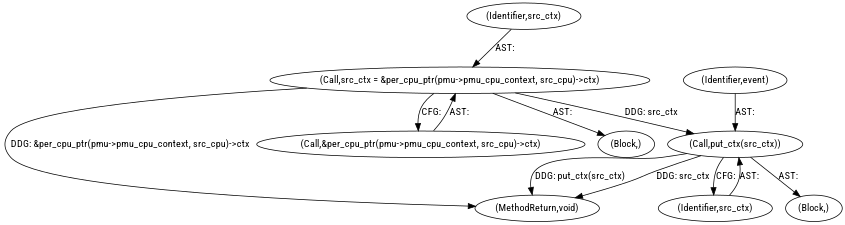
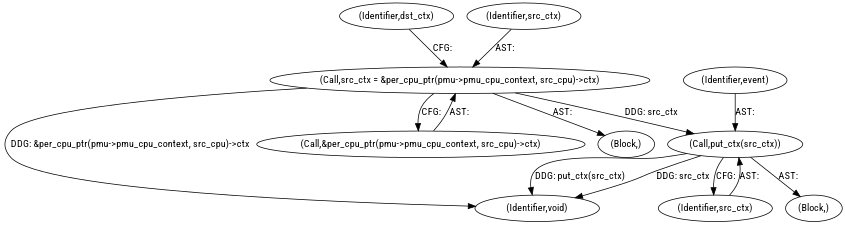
  digraph {
    fontname="Roboto Condensed"
    node [fontname="Roboto Condensed"]
    edge [fontname="Roboto Condensed"]
    n1 [label="(Call,src_ctx = &per_cpu_ptr(pmu->pmu_cpu_context, src_cpu)->ctx)"]
    n2 [label="(Call,put_ctx(src_ctx))"]
    n3 [label="(Call,&per_cpu_ptr(pmu->pmu_cpu_context, src_cpu)->ctx)"]
-   n4 [label="(MethodReturn,void)"]
+   n4 [label="(Identifier,void)"]
    n5 [label="(Block,)"]
    n6 [label="(Identifier,src_ctx)"]
    n7 [label="(Block,)"]
+   n8 [label="(Identifier,dst_ctx)"]
    n9 [label="(Identifier,src_ctx)"]
    n10 [label="(Identifier,event)"]
    n1 -> n2 [label="DDG: src_ctx"]
    n1 -> n3 [label="CFG: "]
    n1 -> n4 [label="DDG: &per_cpu_ptr(pmu->pmu_cpu_context, src_cpu)->ctx"]
    n1 -> n5 [label="AST: "]
    n2 -> n4 [label="DDG: src_ctx"]
    n2 -> n4 [label="DDG: put_ctx(src_ctx)"]
    n2 -> n6 [label="CFG: "]
    n2 -> n7 [label="AST: "]
    n3 -> n1 [label="AST: "]
    n6 -> n2 [label="AST: "]
+   n8 -> n1 [label="CFG: "]
    n9 -> n1 [label="AST: "]
    n10 -> n2 [label="AST: "]
  }
